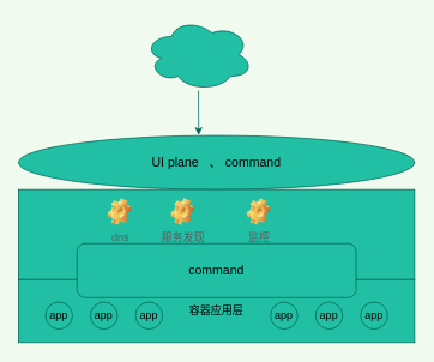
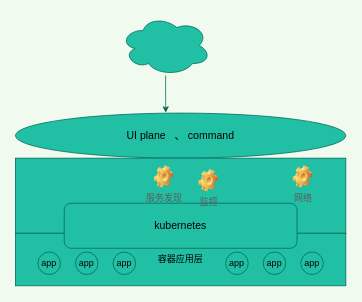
  <mxCell id="0" />
  <mxCell id="1" parent="0" />
  <mxCell id="2" value="&lt;font style=&quot;font-size: 14px&quot; color=&quot;#000000&quot;&gt;UI plane&amp;nbsp; &amp;nbsp;、 command&lt;/font&gt;" style="ellipse;whiteSpace=wrap;html=1;sketch=0;strokeColor=#006658;fillColor=#21C0A5;fontColor=#5C5C5C;" vertex="1" parent="1"><mxGeometry x="20" y="150" width="440" height="60" as="geometry" /></mxCell>
  <mxCell id="3" value="" style="rounded=0;whiteSpace=wrap;html=1;sketch=0;strokeColor=#006658;fillColor=#21C0A5;fontColor=#5C5C5C;" vertex="1" parent="1"><mxGeometry x="20" y="210" width="440" height="100" as="geometry" /></mxCell>
  <mxCell id="4" value="&lt;font color=&quot;#000000&quot;&gt;容器应用层&lt;/font&gt;" style="rounded=0;whiteSpace=wrap;html=1;sketch=0;strokeColor=#006658;fillColor=#21C0A5;fontColor=#5C5C5C;" vertex="1" parent="1"><mxGeometry x="20" y="310" width="440" height="70" as="geometry" /></mxCell>
  <mxCell id="5" value="&lt;font color=&quot;#000000&quot;&gt;app&lt;/font&gt;" style="ellipse;whiteSpace=wrap;html=1;aspect=fixed;rounded=0;sketch=0;strokeColor=#006658;fillColor=#21C0A5;fontColor=#5C5C5C;" vertex="1" parent="1"><mxGeometry x="50" y="335" width="30" height="30" as="geometry" /></mxCell>
  <mxCell id="6" value="&lt;span style=&quot;color: rgb(0 , 0 , 0)&quot;&gt;app&lt;/span&gt;" style="ellipse;whiteSpace=wrap;html=1;aspect=fixed;rounded=0;sketch=0;strokeColor=#006658;fillColor=#21C0A5;fontColor=#5C5C5C;" vertex="1" parent="1"><mxGeometry x="100" y="335" width="30" height="30" as="geometry" /></mxCell>
  <mxCell id="7" value="&lt;span style=&quot;color: rgb(0 , 0 , 0)&quot;&gt;app&lt;/span&gt;" style="ellipse;whiteSpace=wrap;html=1;aspect=fixed;rounded=0;sketch=0;strokeColor=#006658;fillColor=#21C0A5;fontColor=#5C5C5C;" vertex="1" parent="1"><mxGeometry x="300" y="335" width="30" height="30" as="geometry" /></mxCell>
  <mxCell id="8" value="&lt;span style=&quot;color: rgb(0 , 0 , 0)&quot;&gt;app&lt;/span&gt;" style="ellipse;whiteSpace=wrap;html=1;aspect=fixed;rounded=0;sketch=0;strokeColor=#006658;fillColor=#21C0A5;fontColor=#5C5C5C;" vertex="1" parent="1"><mxGeometry x="150" y="335" width="30" height="30" as="geometry" /></mxCell>
  <mxCell id="9" value="&lt;span style=&quot;color: rgb(0 , 0 , 0)&quot;&gt;app&lt;/span&gt;" style="ellipse;whiteSpace=wrap;html=1;aspect=fixed;rounded=0;sketch=0;strokeColor=#006658;fillColor=#21C0A5;fontColor=#5C5C5C;" vertex="1" parent="1"><mxGeometry x="350" y="335" width="30" height="30" as="geometry" /></mxCell>
  <mxCell id="10" value="&lt;span style=&quot;color: rgb(0 , 0 , 0)&quot;&gt;app&lt;/span&gt;" style="ellipse;whiteSpace=wrap;html=1;aspect=fixed;rounded=0;sketch=0;strokeColor=#006658;fillColor=#21C0A5;fontColor=#5C5C5C;" vertex="1" parent="1"><mxGeometry x="400" y="335" width="30" height="30" as="geometry" /></mxCell>
- <mxCell id="11" value="&lt;font style=&quot;font-size: 14px&quot; color=&quot;#000000&quot;&gt;command&lt;/font&gt;" style="rounded=1;whiteSpace=wrap;html=1;sketch=0;strokeColor=#006658;fillColor=#21C0A5;fontColor=#5C5C5C;" vertex="1" parent="1"><mxGeometry x="85" y="270" width="310" height="60" as="geometry" /></mxCell>
+ <mxCell id="11" value="&lt;font style=&quot;font-size: 14px&quot; color=&quot;#000000&quot;&gt;kubernetes&lt;/font&gt;" style="rounded=1;whiteSpace=wrap;html=1;sketch=0;strokeColor=#006658;fillColor=#21C0A5;fontColor=#5C5C5C;" vertex="1" parent="1"><mxGeometry x="85" y="270" width="310" height="60" as="geometry" /></mxCell>
  <mxCell id="12" style="edgeStyle=orthogonalEdgeStyle;curved=0;rounded=1;sketch=0;orthogonalLoop=1;jettySize=auto;html=1;entryX=0.455;entryY=-0.008;entryDx=0;entryDy=0;entryPerimeter=0;strokeColor=#006658;fillColor=#21C0A5;fontColor=#5C5C5C;" edge="1" parent="1" source="13" target="2"><mxGeometry relative="1" as="geometry" /></mxCell>
  <mxCell id="13" value="" style="ellipse;shape=cloud;whiteSpace=wrap;html=1;rounded=0;sketch=0;strokeColor=#006658;fillColor=#21C0A5;fontColor=#5C5C5C;" vertex="1" parent="1"><mxGeometry x="160" y="20" width="120" height="80" as="geometry" /></mxCell>
- <mxCell id="14" value="dns" style="shape=image;html=1;verticalLabelPosition=bottom;verticalAlign=top;imageAspect=1;aspect=fixed;image=img/clipart/Gear_128x128.png;rounded=0;sketch=0;strokeColor=#006658;fillColor=#21C0A5;fontColor=#5C5C5C;" vertex="1" parent="1"><mxGeometry x="120" y="220" width="25.58" height="30" as="geometry" /></mxCell>
- <mxCell id="15" value="服务发现" style="shape=image;html=1;verticalLabelPosition=bottom;verticalAlign=top;imageAspect=1;aspect=fixed;image=img/clipart/Gear_128x128.png;rounded=0;sketch=0;strokeColor=#006658;fillColor=#21C0A5;fontColor=#5C5C5C;" vertex="1" parent="1"><mxGeometry x="190" y="220" width="25.58" height="30" as="geometry" /></mxCell>
- <mxCell id="16" value="监控" style="shape=image;html=1;verticalLabelPosition=bottom;verticalAlign=top;imageAspect=1;aspect=fixed;image=img/clipart/Gear_128x128.png;rounded=0;sketch=0;strokeColor=#006658;fillColor=#21C0A5;fontColor=#5C5C5C;" vertex="1" parent="1"><mxGeometry x="274.42" y="220" width="25.58" height="30" as="geometry" /></mxCell>
+ <mxCell id="15" value="服务发现" style="shape=image;html=1;verticalLabelPosition=bottom;verticalAlign=top;imageAspect=1;aspect=fixed;image=img/clipart/Gear_128x128.png;rounded=0;sketch=0;strokeColor=#006658;fillColor=#21C0A5;fontColor=#5C5C5C;" vertex="1" parent="1"><mxGeometry x="205" y="220" width="25.58" height="30" as="geometry" /></mxCell>
+ <mxCell id="16" value="监控" style="shape=image;html=1;verticalLabelPosition=bottom;verticalAlign=top;imageAspect=1;aspect=fixed;image=img/clipart/Gear_128x128.png;rounded=0;sketch=0;strokeColor=#006658;fillColor=#21C0A5;fontColor=#5C5C5C;" vertex="1" parent="1"><mxGeometry x="264.42" y="225" width="25.58" height="30" as="geometry" /></mxCell>
+ <mxCell id="17" value="网络" style="shape=image;html=1;verticalLabelPosition=bottom;verticalAlign=top;imageAspect=1;aspect=fixed;image=img/clipart/Gear_128x128.png;rounded=0;sketch=0;strokeColor=#006658;fillColor=#21C0A5;fontColor=#5C5C5C;" vertex="1" parent="1"><mxGeometry x="390" y="220" width="25.58" height="30" as="geometry" /></mxCell>
